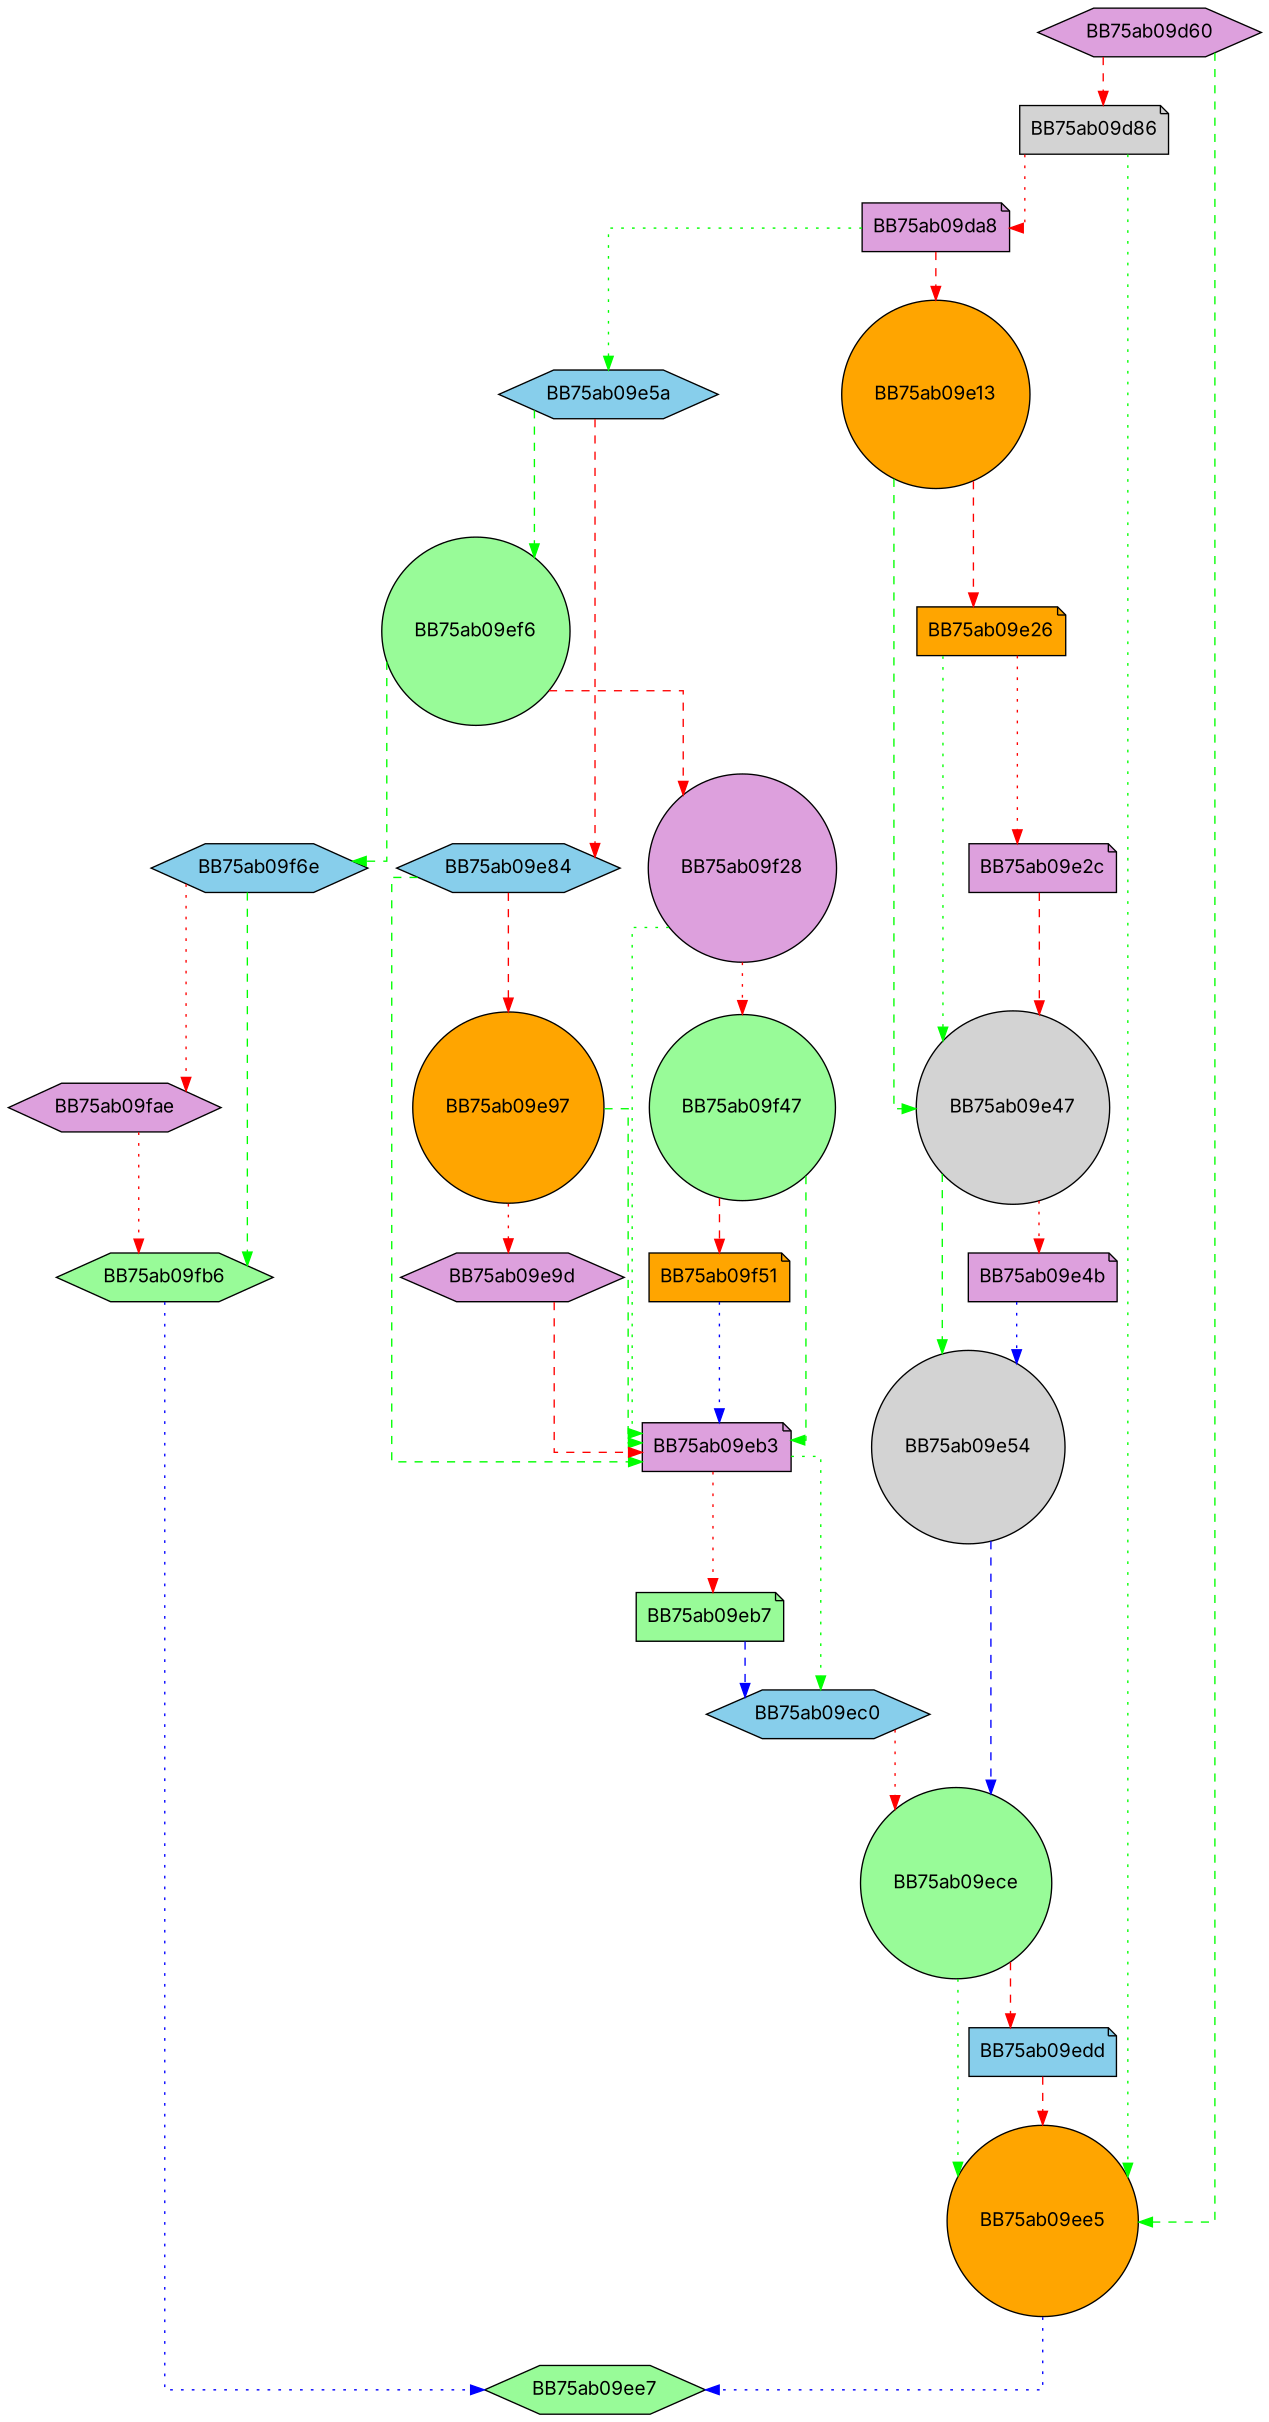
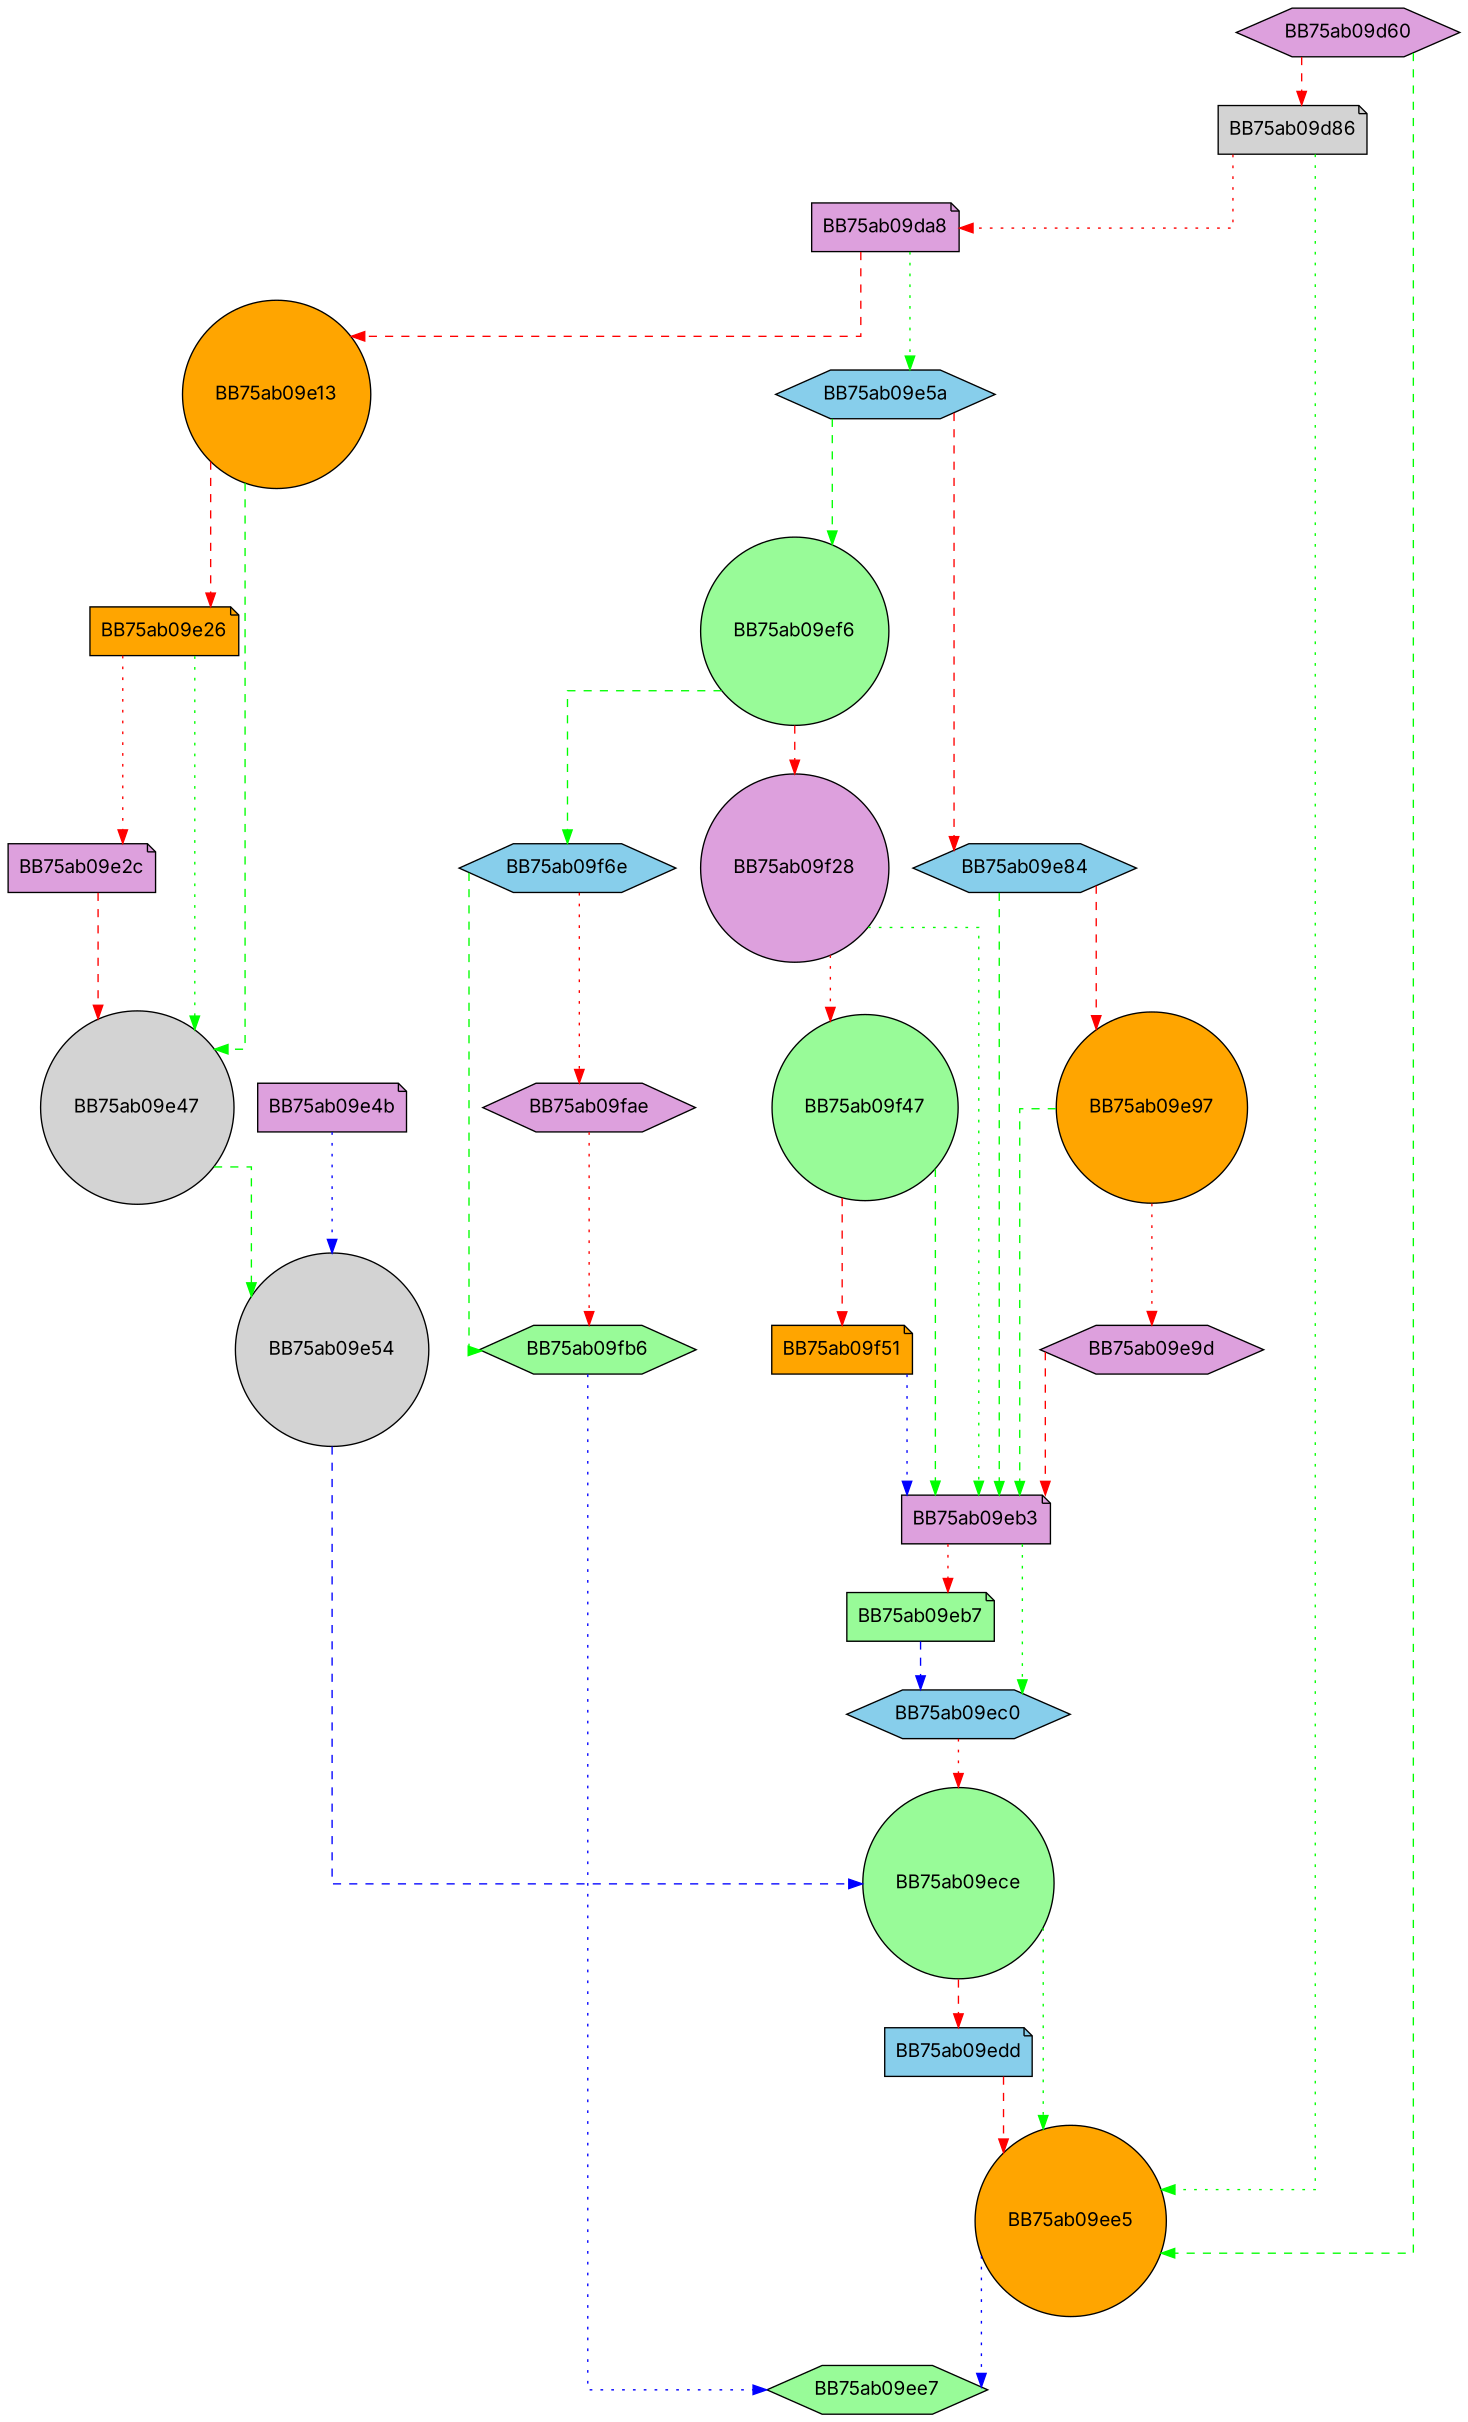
  digraph {
    fontname=Inter
    splines=ortho
    node [fillcolor=plum fontname=Inter shape=hexagon style=filled]
    edge [color=red fontname=Inter style=dashed]
    BB75ab09d60
    BB75ab09ee5 [fillcolor=orange shape=circle]
    BB75ab09d86 [fillcolor=lightgrey shape=note]
    BB75ab09ee7 [fillcolor=palegreen]
    BB75ab09da8 [shape=note]
    BB75ab09e5a [fillcolor=skyblue]
    BB75ab09e13 [fillcolor=orange shape=circle]
    BB75ab09ef6 [fillcolor=palegreen shape=circle]
    BB75ab09e84 [fillcolor=skyblue]
    BB75ab09e47 [fillcolor=lightgrey shape=circle]
    BB75ab09e26 [fillcolor=orange shape=note]
    BB75ab09f6e [fillcolor=skyblue]
    BB75ab09f28 [shape=circle]
    BB75ab09eb3 [shape=note]
    BB75ab09e97 [fillcolor=orange shape=circle]
    BB75ab09e54 [fillcolor=lightgrey shape=circle]
    BB75ab09e4b [shape=note]
    BB75ab09e2c [shape=note]
    BB75ab09ece [fillcolor=palegreen shape=circle]
    BB75ab09edd [fillcolor=skyblue shape=note]
    BB75ab09fb6 [fillcolor=palegreen]
    BB75ab09fae
    BB75ab09f47 [fillcolor=palegreen shape=circle]
    BB75ab09ec0 [fillcolor=skyblue]
    BB75ab09eb7 [fillcolor=palegreen shape=note]
    BB75ab09e9d
    BB75ab09f51 [fillcolor=orange shape=note]
    BB75ab09d60 -> BB75ab09ee5 [color=green]
    BB75ab09d60 -> BB75ab09d86
    BB75ab09ee5 -> BB75ab09ee7 [color=blue style=dotted]
    BB75ab09d86 -> BB75ab09ee5 [color=green style=dotted]
    BB75ab09d86 -> BB75ab09da8 [style=dotted]
    BB75ab09da8 -> BB75ab09e5a [color=green style=dotted]
    BB75ab09da8 -> BB75ab09e13
    BB75ab09e5a -> BB75ab09ef6 [color=green]
    BB75ab09e5a -> BB75ab09e84
    BB75ab09e13 -> BB75ab09e47 [color=green]
    BB75ab09e13 -> BB75ab09e26
    BB75ab09ef6 -> BB75ab09f6e [color=green]
    BB75ab09ef6 -> BB75ab09f28
    BB75ab09e84 -> BB75ab09eb3 [color=green]
    BB75ab09e84 -> BB75ab09e97
    BB75ab09e47 -> BB75ab09e54 [color=green]
-   BB75ab09e47 -> BB75ab09e4b [style=dotted]
    BB75ab09e26 -> BB75ab09e47 [color=green style=dotted]
    BB75ab09e26 -> BB75ab09e2c [style=dotted]
    BB75ab09f6e -> BB75ab09fb6 [color=green]
    BB75ab09f6e -> BB75ab09fae [style=dotted]
    BB75ab09f28 -> BB75ab09eb3 [color=green style=dotted]
    BB75ab09f28 -> BB75ab09f47 [style=dotted]
    BB75ab09eb3 -> BB75ab09ec0 [color=green style=dotted]
    BB75ab09eb3 -> BB75ab09eb7 [style=dotted]
    BB75ab09e97 -> BB75ab09eb3 [color=green]
    BB75ab09e97 -> BB75ab09e9d [style=dotted]
    BB75ab09e54 -> BB75ab09ece [color=blue]
    BB75ab09e4b -> BB75ab09e54 [color=blue style=dotted]
    BB75ab09e2c -> BB75ab09e47
    BB75ab09ece -> BB75ab09ee5 [color=green style=dotted]
    BB75ab09ece -> BB75ab09edd
    BB75ab09edd -> BB75ab09ee5
    BB75ab09fb6 -> BB75ab09ee7 [color=blue style=dotted]
    BB75ab09fae -> BB75ab09fb6 [style=dotted]
    BB75ab09f47 -> BB75ab09eb3 [color=green]
    BB75ab09f47 -> BB75ab09f51
    BB75ab09ec0 -> BB75ab09ece [style=dotted]
    BB75ab09eb7 -> BB75ab09ec0 [color=blue]
    BB75ab09e9d -> BB75ab09eb3
    BB75ab09f51 -> BB75ab09eb3 [color=blue style=dotted]
  }
